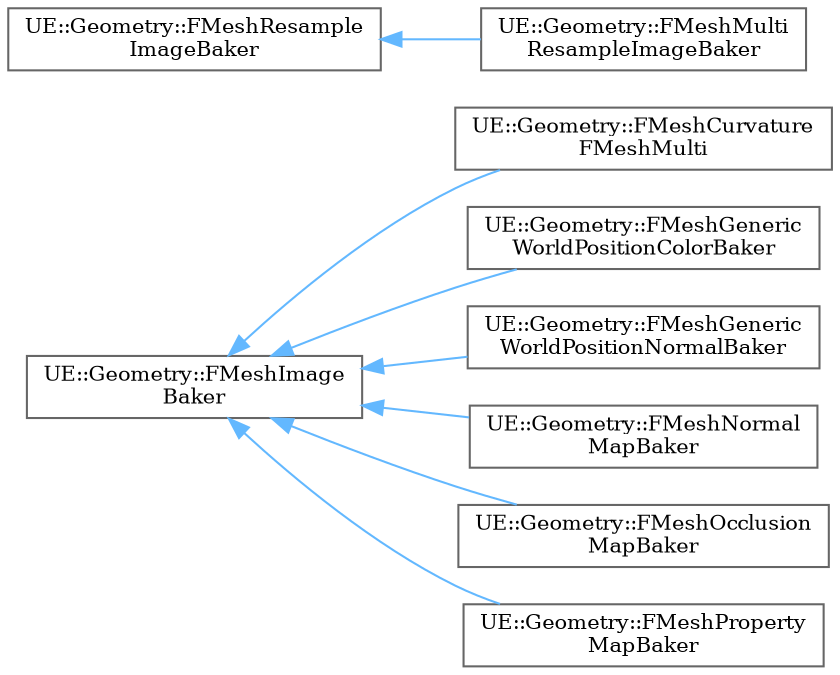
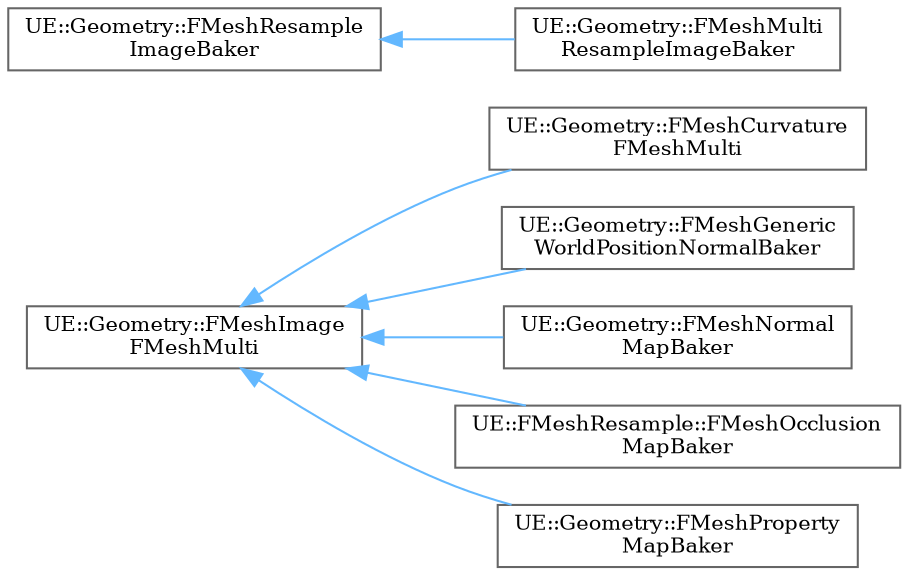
  digraph {
    fontname="DejaVu Serif"
    rankdir=LR
    node [color=grey40 fillcolor=white fontname="DejaVu Serif" fontsize=10 shape=box style=filled]
    edge [color=steelblue1 dir=back fontname="DejaVu Serif" fontsize=10 labelfontname=Helvetica labelfontsize=10 style=solid]
-   n1 [height=0.2 label="UE::Geometry::FMeshImage\lBaker" width=0.4]
+   n1 [height=0.2 label="UE::Geometry::FMeshImage\lFMeshMulti" width=0.4]
    n2 [height=0.2 label="UE::Geometry::FMeshCurvature\lFMeshMulti" width=0.4]
-   n3 [height=0.2 label="UE::Geometry::FMeshGeneric\lWorldPositionColorBaker" width=0.4]
    n4 [height=0.2 label="UE::Geometry::FMeshGeneric\lWorldPositionNormalBaker" width=0.4]
    n5 [height=0.2 label="UE::Geometry::FMeshNormal\lMapBaker" width=0.4]
-   n6 [height=0.2 label="UE::Geometry::FMeshOcclusion\lMapBaker" width=0.4]
+   n6 [height=0.2 label="UE::FMeshResample::FMeshOcclusion\lMapBaker" width=0.4]
    n7 [height=0.2 label="UE::Geometry::FMeshProperty\lMapBaker" width=0.4]
    n8 [height=0.2 label="UE::Geometry::FMeshResample\lImageBaker" width=0.4]
    n9 [height=0.2 label="UE::Geometry::FMeshMulti\lResampleImageBaker" width=0.4]
    n1 -> n2
-   n1 -> n3
    n1 -> n4
    n1 -> n5
    n1 -> n6
    n1 -> n7
    n8 -> n9
  }
